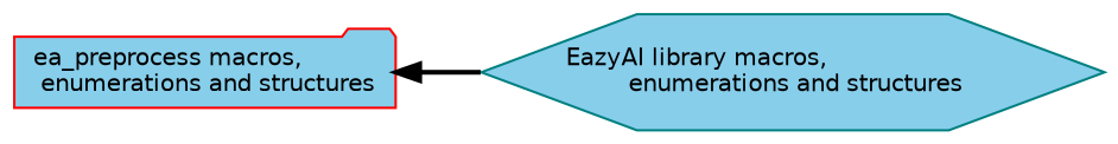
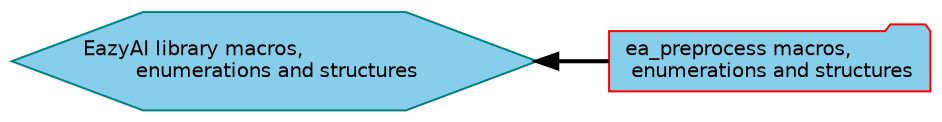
  digraph {
    rankdir=LR
    node [fontname=Helvetica fontsize=10 style=filled fillcolor=skyblue]
    n1 [color=teal height=0.2 label="EazyAI library macros,\l enumerations and structures" shape=hexagon width=0.4]
    n2 [color=red fontcolor=black height=0.2 label="ea_preprocess macros,\l enumerations and structures" shape=folder width=0.4]
-   n2 -> n1 [dir=back fontname=Helvetica fontsize=10 labelfontname=Helvetica labelfontsize=10 shape=plaintext style=bold]
+   n1 -> n2 [dir=back fontname=Helvetica fontsize=10 labelfontname=Helvetica labelfontsize=10 shape=plaintext style=bold]
  }
